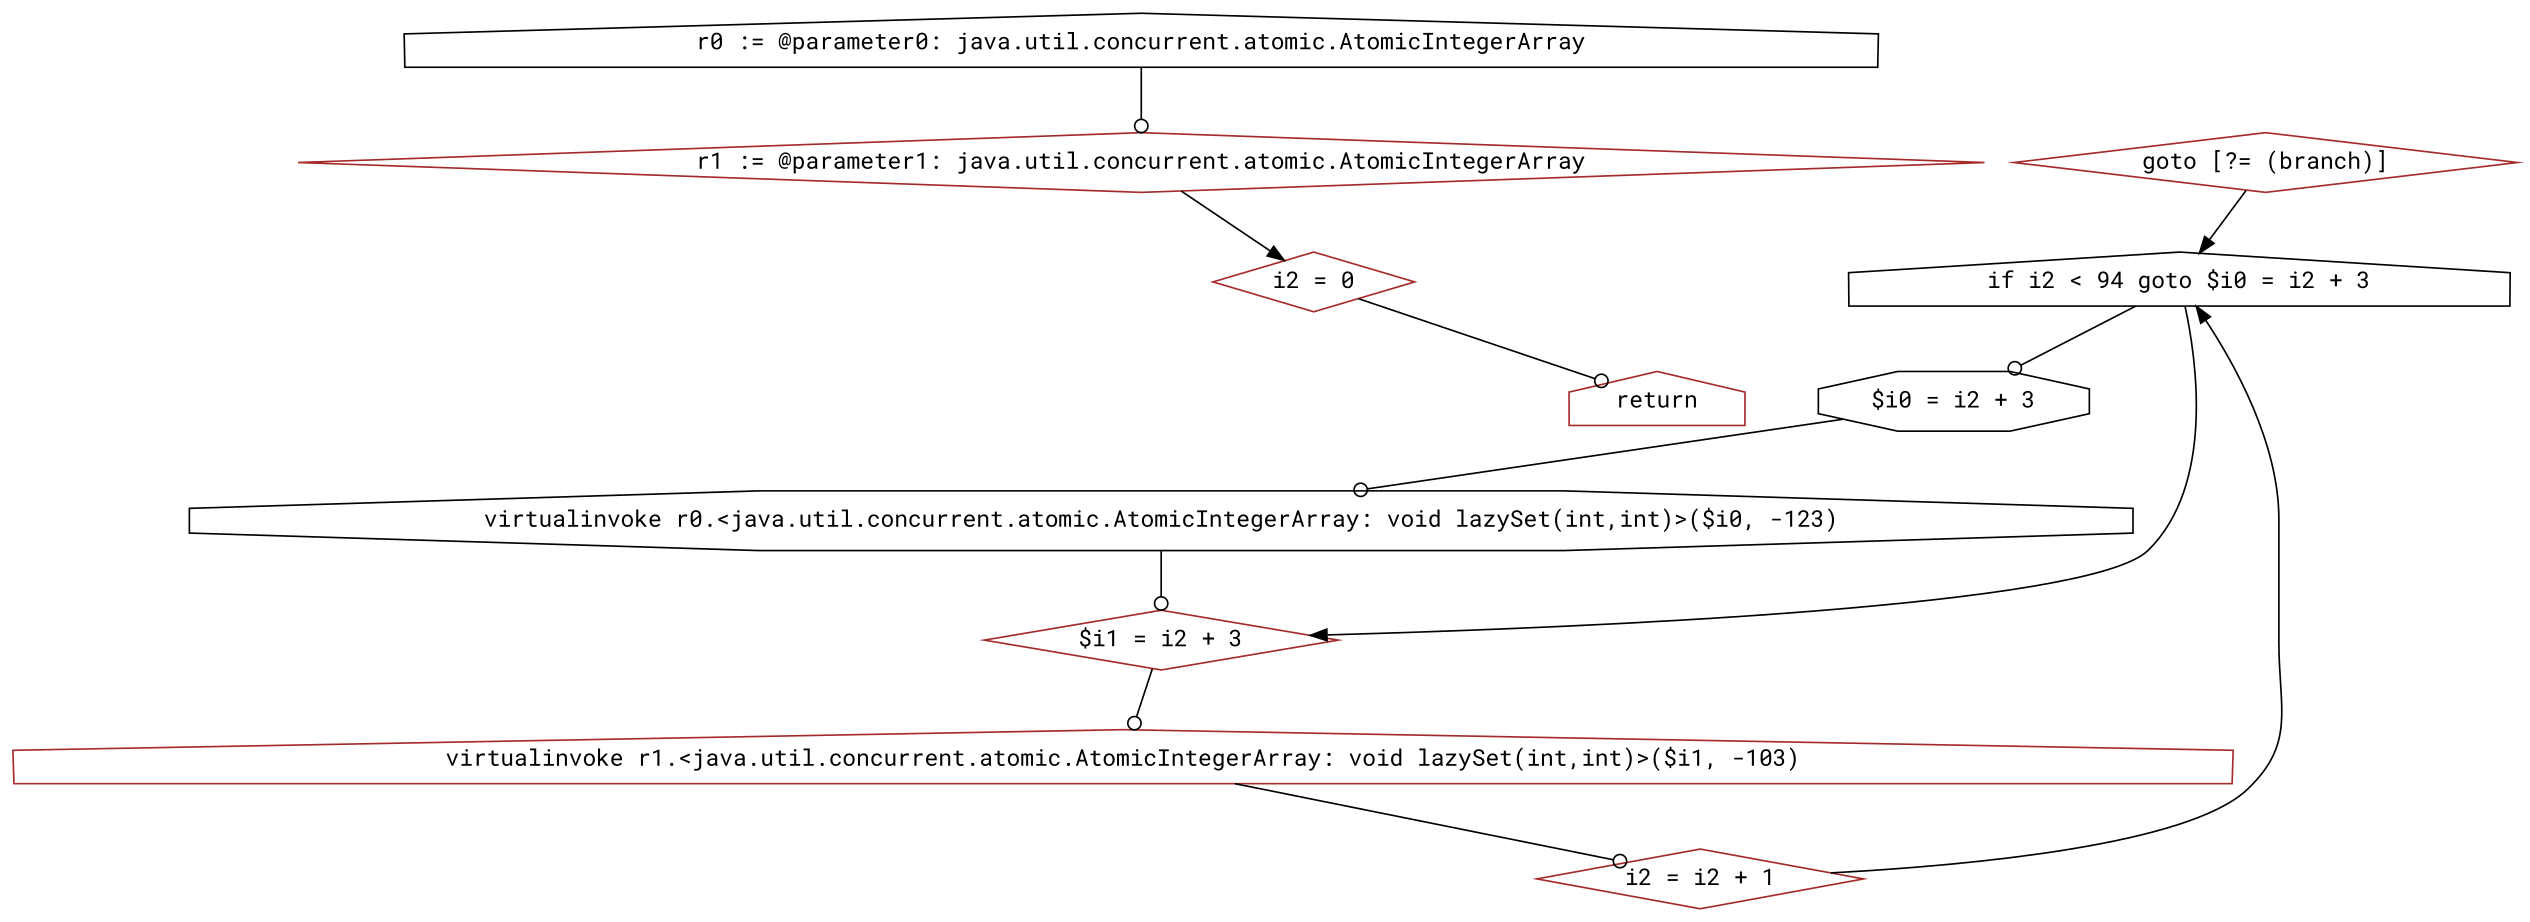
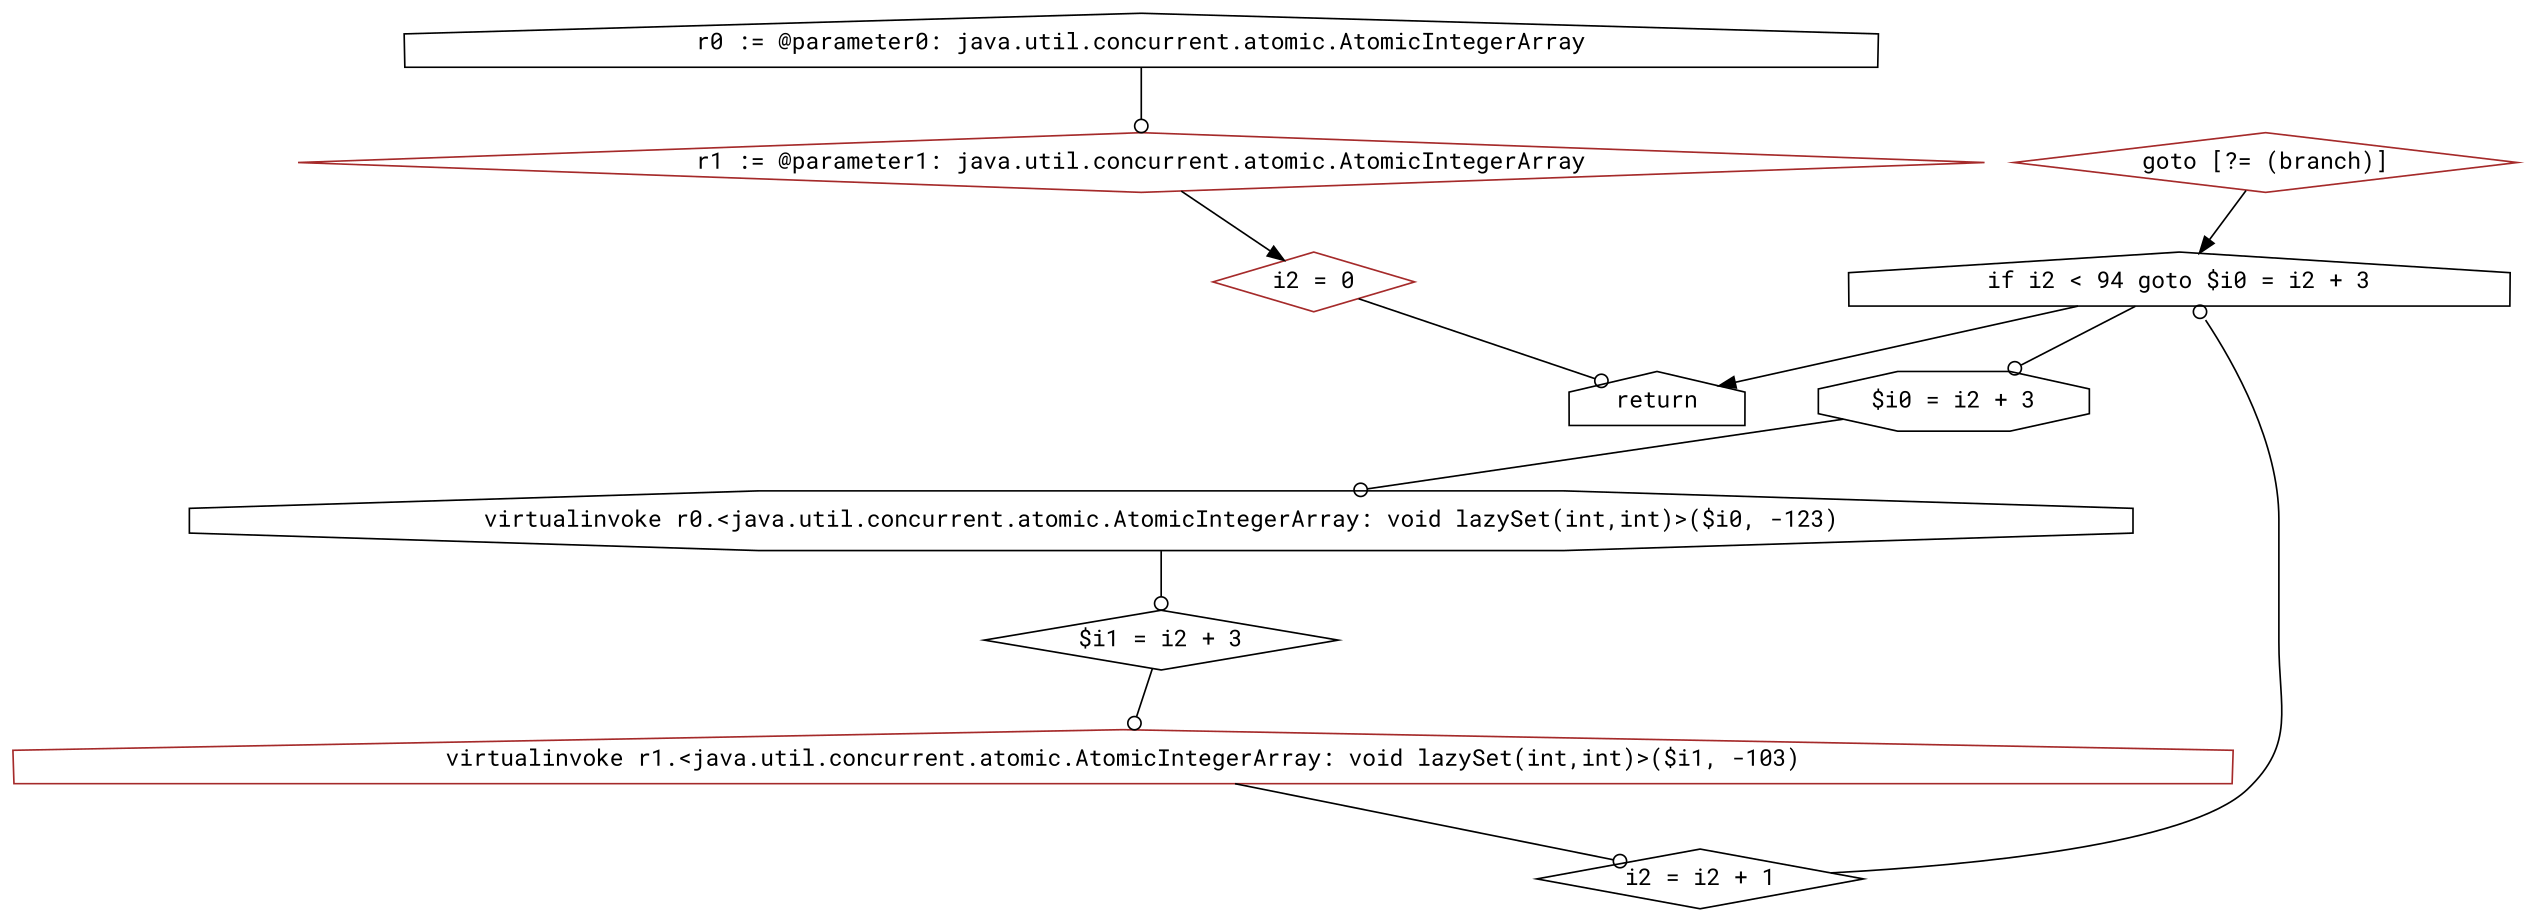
  digraph {
    fontname="Roboto Mono"
    node [color=brown fontname="Roboto Mono" shape=diamond]
    edge [arrowhead=odot fontname="Roboto Mono"]
    "r0 := @parameter0: java.util.concurrent.atomic.AtomicIntegerArray" [color=black shape=house]
    "r1 := @parameter1: java.util.concurrent.atomic.AtomicIntegerArray"
    "i2 = 0"
-   return [shape=house]
+   return [color=black shape=house]
    "if i2 < 94 goto $i0 = i2 + 3" [color=black shape=house]
    "goto [?= (branch)]"
    "$i0 = i2 + 3" [color=black shape=octagon]
    "virtualinvoke r0.<java.util.concurrent.atomic.AtomicIntegerArray: void lazySet(int,int)>($i0, -123)" [color=black shape=octagon]
-   "$i1 = i2 + 3"
+   "$i1 = i2 + 3" [color=black]
    "virtualinvoke r1.<java.util.concurrent.atomic.AtomicIntegerArray: void lazySet(int,int)>($i1, -103)" [shape=house]
-   "i2 = i2 + 1"
+   "i2 = i2 + 1" [color=black]
    "r0 := @parameter0: java.util.concurrent.atomic.AtomicIntegerArray" -> "r1 := @parameter1: java.util.concurrent.atomic.AtomicIntegerArray"
    "r1 := @parameter1: java.util.concurrent.atomic.AtomicIntegerArray" -> "i2 = 0" [arrowhead=normal]
    "i2 = 0" -> return
-   "if i2 < 94 goto $i0 = i2 + 3" -> "$i1 = i2 + 3" [arrowhead=normal]
+   "if i2 < 94 goto $i0 = i2 + 3" -> return [arrowhead=normal]
    "if i2 < 94 goto $i0 = i2 + 3" -> "$i0 = i2 + 3"
    "goto [?= (branch)]" -> "if i2 < 94 goto $i0 = i2 + 3" [arrowhead=normal]
    "$i0 = i2 + 3" -> "virtualinvoke r0.<java.util.concurrent.atomic.AtomicIntegerArray: void lazySet(int,int)>($i0, -123)"
    "virtualinvoke r0.<java.util.concurrent.atomic.AtomicIntegerArray: void lazySet(int,int)>($i0, -123)" -> "$i1 = i2 + 3"
    "$i1 = i2 + 3" -> "virtualinvoke r1.<java.util.concurrent.atomic.AtomicIntegerArray: void lazySet(int,int)>($i1, -103)"
    "virtualinvoke r1.<java.util.concurrent.atomic.AtomicIntegerArray: void lazySet(int,int)>($i1, -103)" -> "i2 = i2 + 1"
-   "i2 = i2 + 1" -> "if i2 < 94 goto $i0 = i2 + 3" [arrowhead=normal]
+   "i2 = i2 + 1" -> "if i2 < 94 goto $i0 = i2 + 3"
  }
